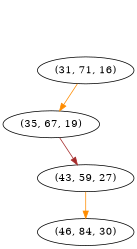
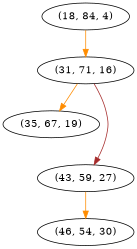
  digraph {
    edge [color=darkorange]
+   "(18, 84, 4)"
    "(31, 71, 16)"
    "(35, 67, 19)"
    n4 [label="(43, 59, 27)"]
-   "(46, 54, 30)" [label="(46, 84, 30)"]
+   "(46, 54, 30)"
+   "(18, 84, 4)" -> "(31, 71, 16)"
    "(31, 71, 16)" -> "(35, 67, 19)"
-   "(35, 67, 19)" -> n4 [color=brown]
+   "(31, 71, 16)" -> n4 [color=brown]
    n4 -> "(46, 54, 30)"
  }
